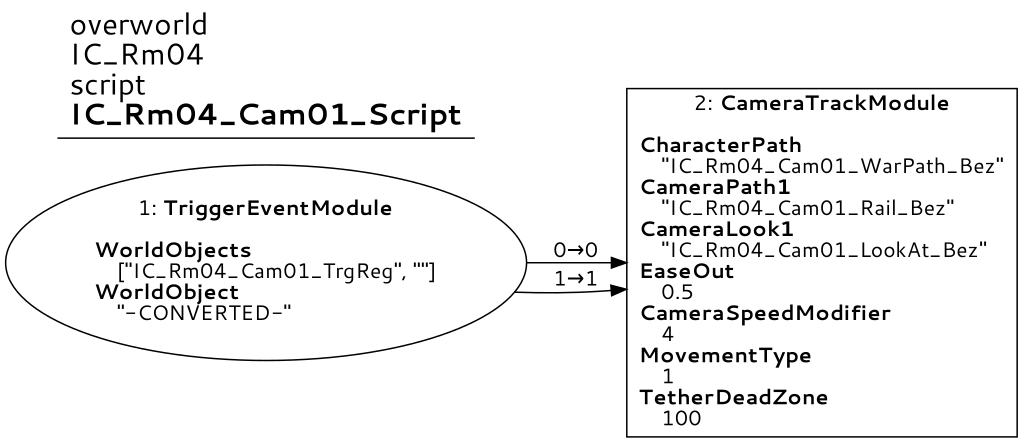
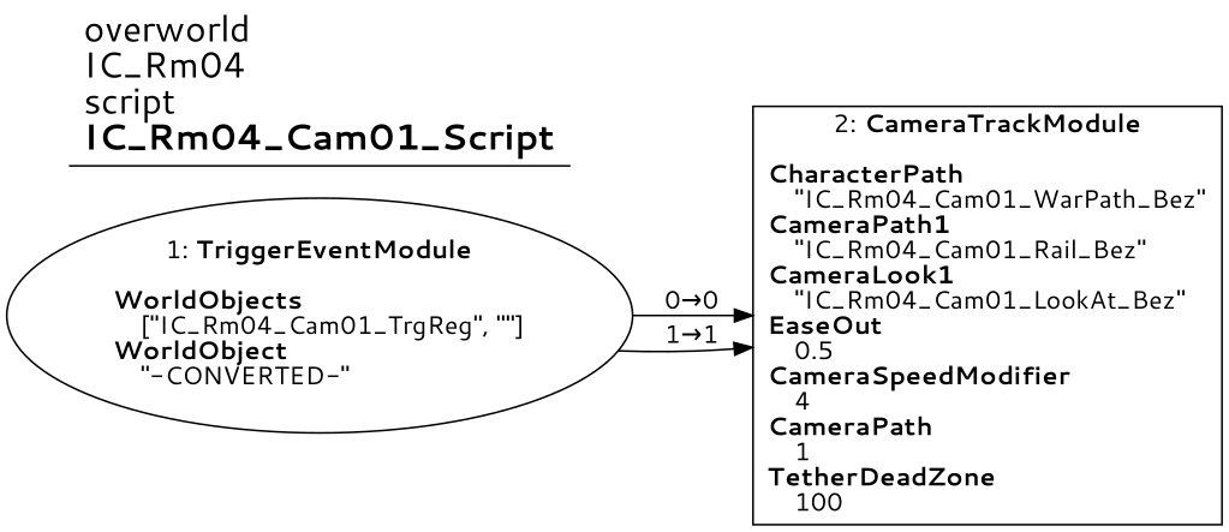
  digraph {
    fontname="Segoe UI"
    splines=spline
    rankdir=LR
    node [fontname="Segoe UI"]
    edge [fontname="Segoe UI"]
    n1 [label=<1: <b>TriggerEventModule</b><br/><br/><b>WorldObjects</b><br align="left"/>    [&quot;IC_Rm04_Cam01_TrgReg&quot;, &quot;&quot;]<br align="left"/><b>WorldObject</b><br align="left"/>    &quot;-CONVERTED-&quot;<br align="left"/>> shape=oval]
-   n2 [label=<2: <b>CameraTrackModule</b><br/><br/><b>CharacterPath</b><br align="left"/>    &quot;IC_Rm04_Cam01_WarPath_Bez&quot;<br align="left"/><b>CameraPath1</b><br align="left"/>    &quot;IC_Rm04_Cam01_Rail_Bez&quot;<br align="left"/><b>CameraLook1</b><br align="left"/>    &quot;IC_Rm04_Cam01_LookAt_Bez&quot;<br align="left"/><b>EaseOut</b><br align="left"/>    0.5<br align="left"/><b>CameraSpeedModifier</b><br align="left"/>    4<br align="left"/><b>MovementType</b><br align="left"/>    1<br align="left"/><b>TetherDeadZone</b><br align="left"/>    100<br align="left"/>> shape=box]
+   n2 [label=<2: <b>CameraTrackModule</b><br/><br/><b>CharacterPath</b><br align="left"/>    &quot;IC_Rm04_Cam01_WarPath_Bez&quot;<br align="left"/><b>CameraPath1</b><br align="left"/>    &quot;IC_Rm04_Cam01_Rail_Bez&quot;<br align="left"/><b>CameraLook1</b><br align="left"/>    &quot;IC_Rm04_Cam01_LookAt_Bez&quot;<br align="left"/><b>EaseOut</b><br align="left"/>    0.5<br align="left"/><b>CameraSpeedModifier</b><br align="left"/>    4<br align="left"/><b>CameraPath</b><br align="left"/>    1<br align="left"/><b>TetherDeadZone</b><br align="left"/>    100<br align="left"/>> shape=box]
    n3 [label=<<font point-size="20">overworld<br align="left"/>IC_Rm04<br align="left"/>script<br align="left"/><b>IC_Rm04_Cam01_Script</b><br align="left"/></font>> shape=underline]
    n1 -> n2 [label="0→0"]
    n1 -> n2 [label="1→1"]
  }
